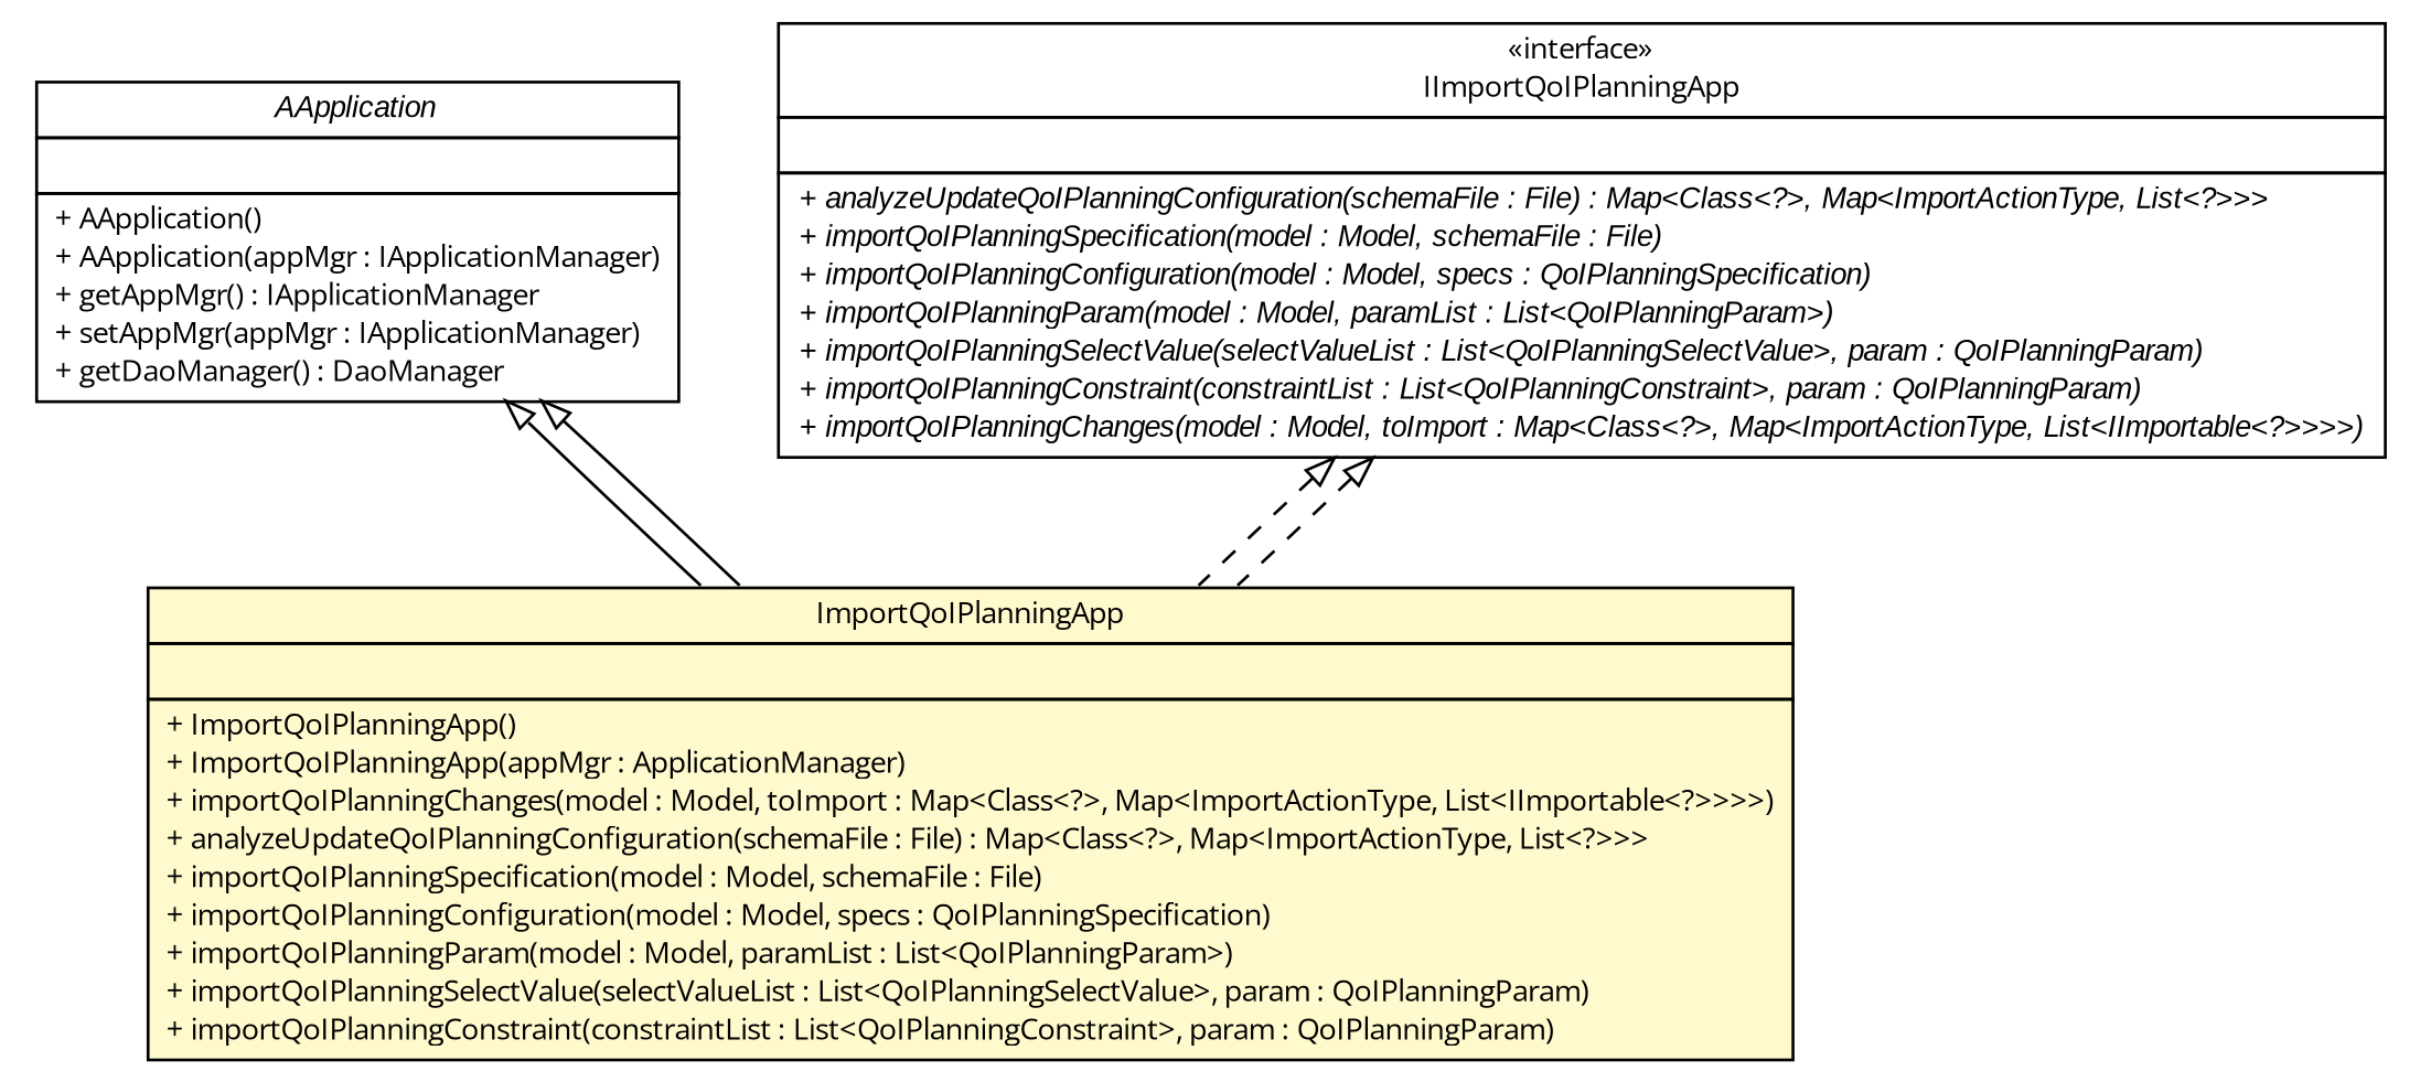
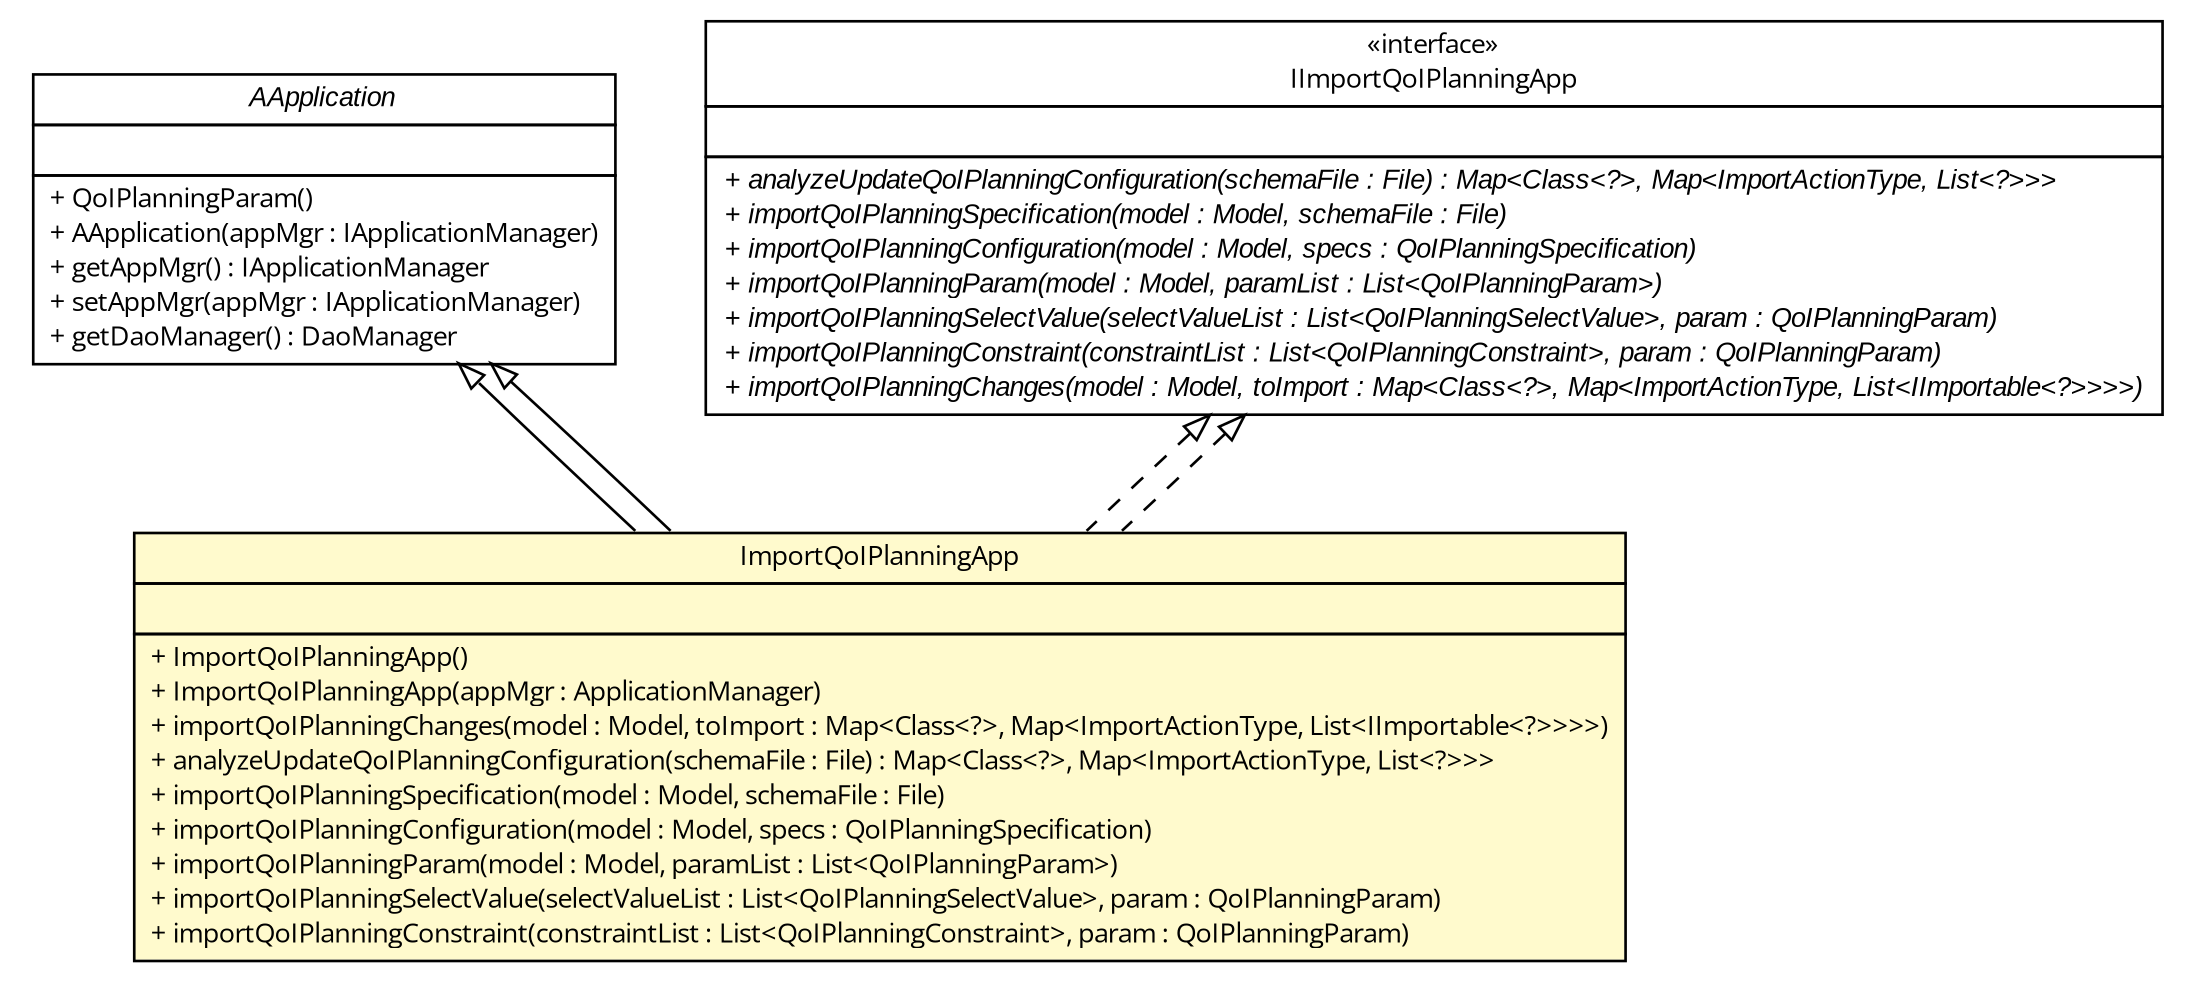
  digraph {
    nodesep=0.25
    ranksep=0.5
    fontname="Open Sans"
    node [fontcolor=black fontname="Open Sans" fontsize=10.0 shape=plaintext]
    edge [arrowtail=empty dir=back fontname="Open Sans" fontsize=10 headport=p labelfontname=arial labelfontsize=10 tailport=p]
-   n1 [label=<<table title="gov.sandia.cf.application.AApplication" border="0" cellborder="1" cellspacing="0" cellpadding="2" port="p" href="../AApplication.html"> 		<tr><td><table border="0" cellspacing="0" cellpadding="1"> <tr><td align="center" balign="center"><font face="arial italic"> AApplication </font></td></tr> 		</table></td></tr> 		<tr><td><table border="0" cellspacing="0" cellpadding="1"> <tr><td align="left" balign="left">  </td></tr> 		</table></td></tr> 		<tr><td><table border="0" cellspacing="0" cellpadding="1"> <tr><td align="left" balign="left"> + AApplication() </td></tr> <tr><td align="left" balign="left"> + AApplication(appMgr : IApplicationManager) </td></tr> <tr><td align="left" balign="left"> + getAppMgr() : IApplicationManager </td></tr> <tr><td align="left" balign="left"> + setAppMgr(appMgr : IApplicationManager) </td></tr> <tr><td align="left" balign="left"> + getDaoManager() : DaoManager </td></tr> 		</table></td></tr> 		</table>>]
+   n1 [label=<<table title="gov.sandia.cf.application.AApplication" border="0" cellborder="1" cellspacing="0" cellpadding="2" port="p" href="../AApplication.html"> 		<tr><td><table border="0" cellspacing="0" cellpadding="1"> <tr><td align="center" balign="center"><font face="arial italic"> AApplication </font></td></tr> 		</table></td></tr> 		<tr><td><table border="0" cellspacing="0" cellpadding="1"> <tr><td align="left" balign="left">  </td></tr> 		</table></td></tr> 		<tr><td><table border="0" cellspacing="0" cellpadding="1"> <tr><td align="left" balign="left"> + QoIPlanningParam() </td></tr> <tr><td align="left" balign="left"> + AApplication(appMgr : IApplicationManager) </td></tr> <tr><td align="left" balign="left"> + getAppMgr() : IApplicationManager </td></tr> <tr><td align="left" balign="left"> + setAppMgr(appMgr : IApplicationManager) </td></tr> <tr><td align="left" balign="left"> + getDaoManager() : DaoManager </td></tr> 		</table></td></tr> 		</table>>]
    n2 [label=<<table title="gov.sandia.cf.application.impl.ImportQoIPlanningApp" border="0" cellborder="1" cellspacing="0" cellpadding="2" port="p" bgcolor="lemonChiffon" href="./ImportQoIPlanningApp.html"> 		<tr><td><table border="0" cellspacing="0" cellpadding="1"> <tr><td align="center" balign="center"> ImportQoIPlanningApp </td></tr> 		</table></td></tr> 		<tr><td><table border="0" cellspacing="0" cellpadding="1"> <tr><td align="left" balign="left">  </td></tr> 		</table></td></tr> 		<tr><td><table border="0" cellspacing="0" cellpadding="1"> <tr><td align="left" balign="left"> + ImportQoIPlanningApp() </td></tr> <tr><td align="left" balign="left"> + ImportQoIPlanningApp(appMgr : ApplicationManager) </td></tr> <tr><td align="left" balign="left"> + importQoIPlanningChanges(model : Model, toImport : Map&lt;Class&lt;?&gt;, Map&lt;ImportActionType, List&lt;IImportable&lt;?&gt;&gt;&gt;&gt;) </td></tr> <tr><td align="left" balign="left"> + analyzeUpdateQoIPlanningConfiguration(schemaFile : File) : Map&lt;Class&lt;?&gt;, Map&lt;ImportActionType, List&lt;?&gt;&gt;&gt; </td></tr> <tr><td align="left" balign="left"> + importQoIPlanningSpecification(model : Model, schemaFile : File) </td></tr> <tr><td align="left" balign="left"> + importQoIPlanningConfiguration(model : Model, specs : QoIPlanningSpecification) </td></tr> <tr><td align="left" balign="left"> + importQoIPlanningParam(model : Model, paramList : List&lt;QoIPlanningParam&gt;) </td></tr> <tr><td align="left" balign="left"> + importQoIPlanningSelectValue(selectValueList : List&lt;QoIPlanningSelectValue&gt;, param : QoIPlanningParam) </td></tr> <tr><td align="left" balign="left"> + importQoIPlanningConstraint(constraintList : List&lt;QoIPlanningConstraint&gt;, param : QoIPlanningParam) </td></tr> 		</table></td></tr> 		</table>>]
    n3 [label=<<table title="gov.sandia.cf.application.IImportQoIPlanningApp" border="0" cellborder="1" cellspacing="0" cellpadding="2" port="p" href="../IImportQoIPlanningApp.html"> 		<tr><td><table border="0" cellspacing="0" cellpadding="1"> <tr><td align="center" balign="center"> &#171;interface&#187; </td></tr> <tr><td align="center" balign="center"> IImportQoIPlanningApp </td></tr> 		</table></td></tr> 		<tr><td><table border="0" cellspacing="0" cellpadding="1"> <tr><td align="left" balign="left">  </td></tr> 		</table></td></tr> 		<tr><td><table border="0" cellspacing="0" cellpadding="1"> <tr><td align="left" balign="left"><font face="arial italic" point-size="10.0"> + analyzeUpdateQoIPlanningConfiguration(schemaFile : File) : Map&lt;Class&lt;?&gt;, Map&lt;ImportActionType, List&lt;?&gt;&gt;&gt; </font></td></tr> <tr><td align="left" balign="left"><font face="arial italic" point-size="10.0"> + importQoIPlanningSpecification(model : Model, schemaFile : File) </font></td></tr> <tr><td align="left" balign="left"><font face="arial italic" point-size="10.0"> + importQoIPlanningConfiguration(model : Model, specs : QoIPlanningSpecification) </font></td></tr> <tr><td align="left" balign="left"><font face="arial italic" point-size="10.0"> + importQoIPlanningParam(model : Model, paramList : List&lt;QoIPlanningParam&gt;) </font></td></tr> <tr><td align="left" balign="left"><font face="arial italic" point-size="10.0"> + importQoIPlanningSelectValue(selectValueList : List&lt;QoIPlanningSelectValue&gt;, param : QoIPlanningParam) </font></td></tr> <tr><td align="left" balign="left"><font face="arial italic" point-size="10.0"> + importQoIPlanningConstraint(constraintList : List&lt;QoIPlanningConstraint&gt;, param : QoIPlanningParam) </font></td></tr> <tr><td align="left" balign="left"><font face="arial italic" point-size="10.0"> + importQoIPlanningChanges(model : Model, toImport : Map&lt;Class&lt;?&gt;, Map&lt;ImportActionType, List&lt;IImportable&lt;?&gt;&gt;&gt;&gt;) </font></td></tr> 		</table></td></tr> 		</table>>]
    n1 -> n2
    n1 -> n2
    n3 -> n2 [style=dashed]
    n3 -> n2 [style=dashed]
  }
